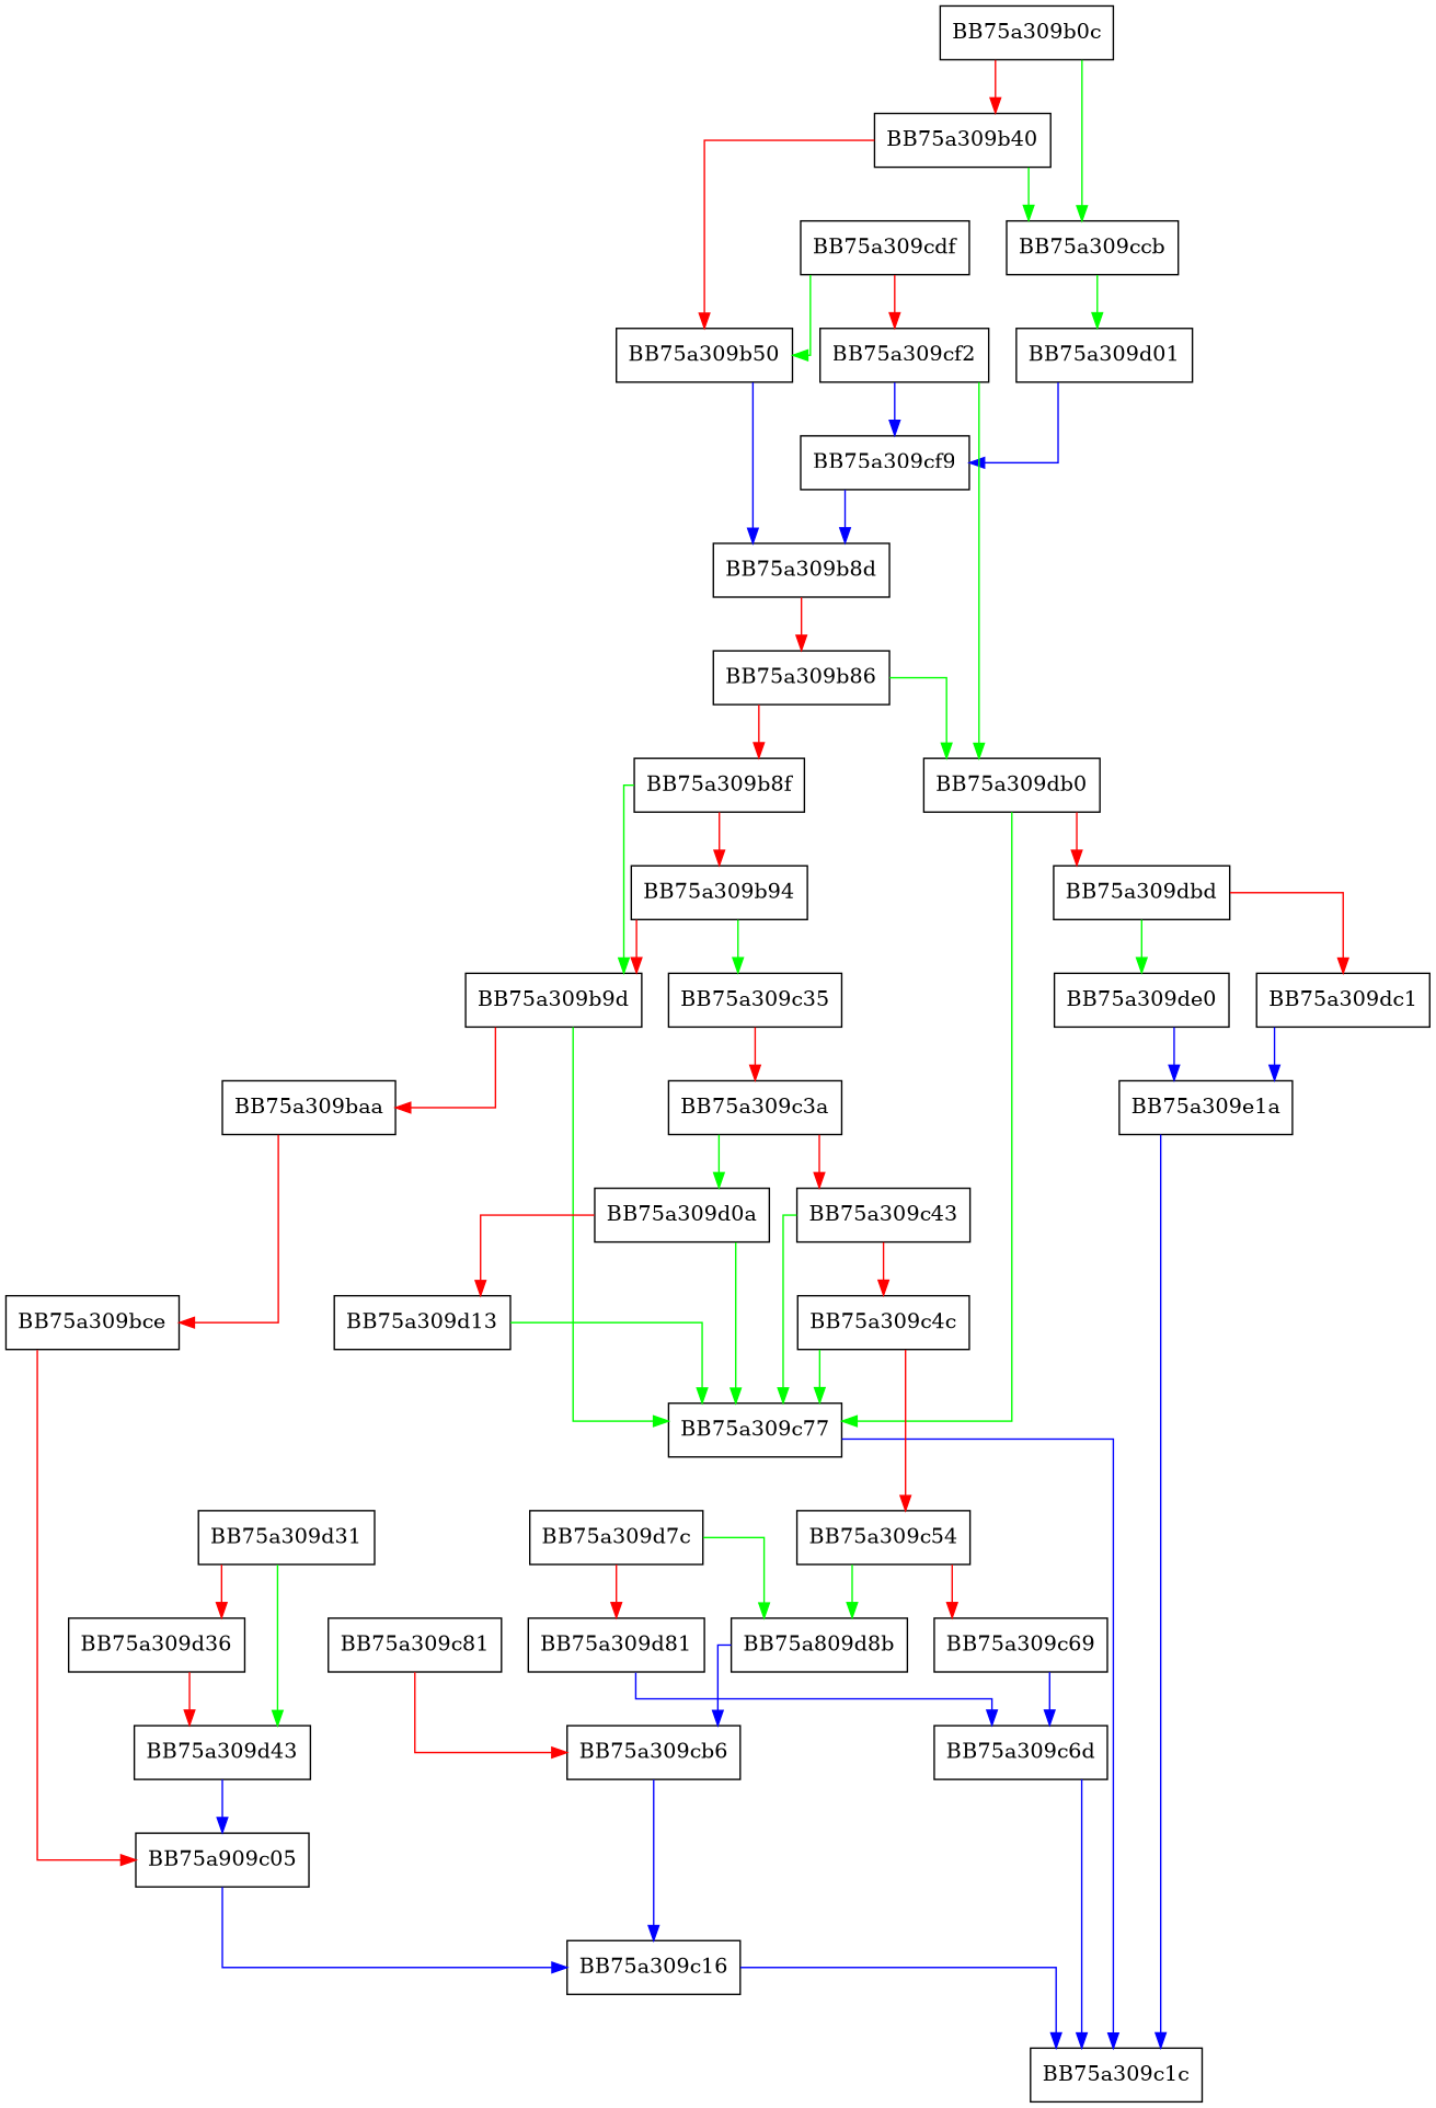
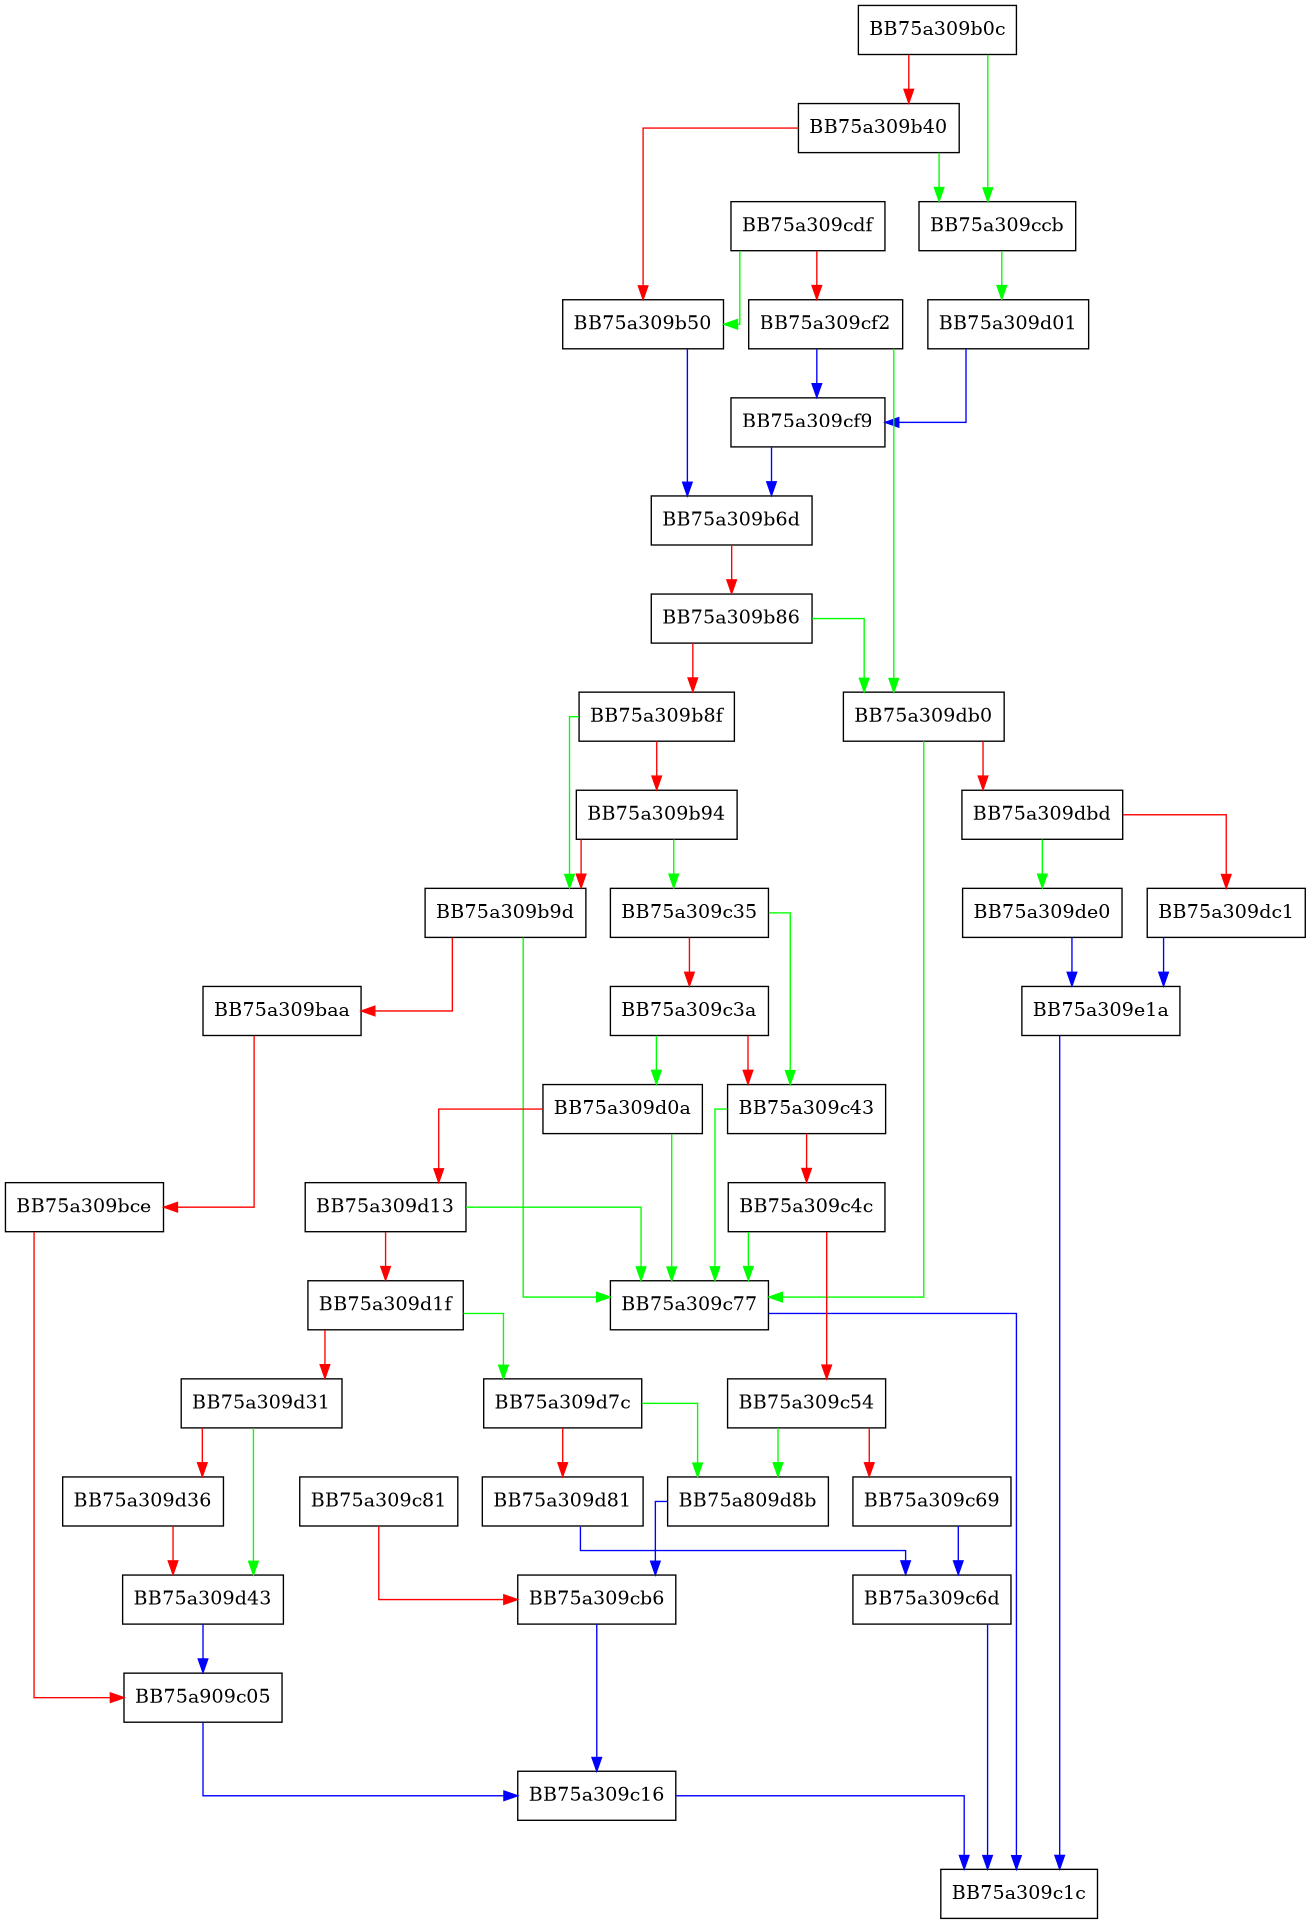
  digraph {
    splines=ortho
    node [shape=box]
    edge [color=red]
    BB75a309b0c
    BB75a309ccb
    BB75a309b40
    BB75a309d01
    BB75a309b50
    BB75a309cf9
    BB75a309cdf
    BB75a309cf2
-   BB75a309b6d [label=BB75a309b8d]
+   BB75a309b6d
    BB75a309b86
    BB75a309db0
    BB75a309c77
    BB75a309dbd
    BB75a309b8f
    BB75a309c1c
    BB75a309de0
    BB75a309dc1
    BB75a309b9d
    BB75a309b94
    BB75a309baa
    BB75a309c35
    BB75a309bce
    BB75a309c43
    BB75a309c3a
    BB75a309c4c
    BB75a309d0a
    BB75a309c81
    BB75a309cb6
    n29 [label=BB75a909c05]
    BB75a309c16
    BB75a309c54
    BB75a309d13
+   BB75a309d1f
    n34 [label=BB75a809d8b]
    n35 [label=BB75a309c69]
    BB75a309c6d
    BB75a309d7c
    BB75a309d31
    BB75a309d81
    BB75a309d43
    BB75a309d36
    BB75a309e1a
    BB75a309b0c -> BB75a309ccb [color=green]
    BB75a309b0c -> BB75a309b40
    BB75a309ccb -> BB75a309d01 [color=green]
    BB75a309b40 -> BB75a309ccb [color=green]
    BB75a309b40 -> BB75a309b50
    BB75a309d01 -> BB75a309cf9 [color=blue]
    BB75a309b50 -> BB75a309b6d [color=blue]
    BB75a309cf9 -> BB75a309b6d [color=blue]
    BB75a309cdf -> BB75a309b50 [color=green]
    BB75a309cdf -> BB75a309cf2
    BB75a309cf2 -> BB75a309cf9 [color=blue]
    BB75a309cf2 -> BB75a309db0 [color=green]
    BB75a309b6d -> BB75a309b86
    BB75a309b86 -> BB75a309db0 [color=green]
    BB75a309b86 -> BB75a309b8f
    BB75a309db0 -> BB75a309c77 [color=green]
    BB75a309db0 -> BB75a309dbd
    BB75a309c77 -> BB75a309c1c [color=blue]
    BB75a309dbd -> BB75a309de0 [color=green]
    BB75a309dbd -> BB75a309dc1
    BB75a309b8f -> BB75a309b9d [color=green]
    BB75a309b8f -> BB75a309b94
    BB75a309de0 -> BB75a309e1a [color=blue]
    BB75a309dc1 -> BB75a309e1a [color=blue]
    BB75a309b9d -> BB75a309c77 [color=green]
    BB75a309b9d -> BB75a309baa
    BB75a309b94 -> BB75a309b9d
    BB75a309b94 -> BB75a309c35 [color=green]
    BB75a309baa -> BB75a309bce
+   BB75a309c35 -> BB75a309c43 [color=green]
    BB75a309c35 -> BB75a309c3a
    BB75a309bce -> n29
    BB75a309c43 -> BB75a309c77 [color=green]
    BB75a309c43 -> BB75a309c4c
    BB75a309c3a -> BB75a309c43
    BB75a309c3a -> BB75a309d0a [color=green]
    BB75a309c4c -> BB75a309c77 [color=green]
    BB75a309c4c -> BB75a309c54
    BB75a309d0a -> BB75a309c77 [color=green]
    BB75a309d0a -> BB75a309d13
    BB75a309c81 -> BB75a309cb6
    BB75a309cb6 -> BB75a309c16 [color=blue]
    n29 -> BB75a309c16 [color=blue]
    BB75a309c16 -> BB75a309c1c [color=blue]
    BB75a309c54 -> n34 [color=green]
    BB75a309c54 -> n35
    BB75a309d13 -> BB75a309c77 [color=green]
+   BB75a309d13 -> BB75a309d1f
+   BB75a309d1f -> BB75a309d7c [color=green]
+   BB75a309d1f -> BB75a309d31
    n34 -> BB75a309cb6 [color=blue]
    n35 -> BB75a309c6d [color=blue]
    BB75a309c6d -> BB75a309c1c [color=blue]
    BB75a309d7c -> n34 [color=green]
    BB75a309d7c -> BB75a309d81
    BB75a309d31 -> BB75a309d43 [color=green]
    BB75a309d31 -> BB75a309d36
    BB75a309d81 -> BB75a309c6d [color=blue]
    BB75a309d43 -> n29 [color=blue]
    BB75a309d36 -> BB75a309d43
    BB75a309e1a -> BB75a309c1c [color=blue]
  }
